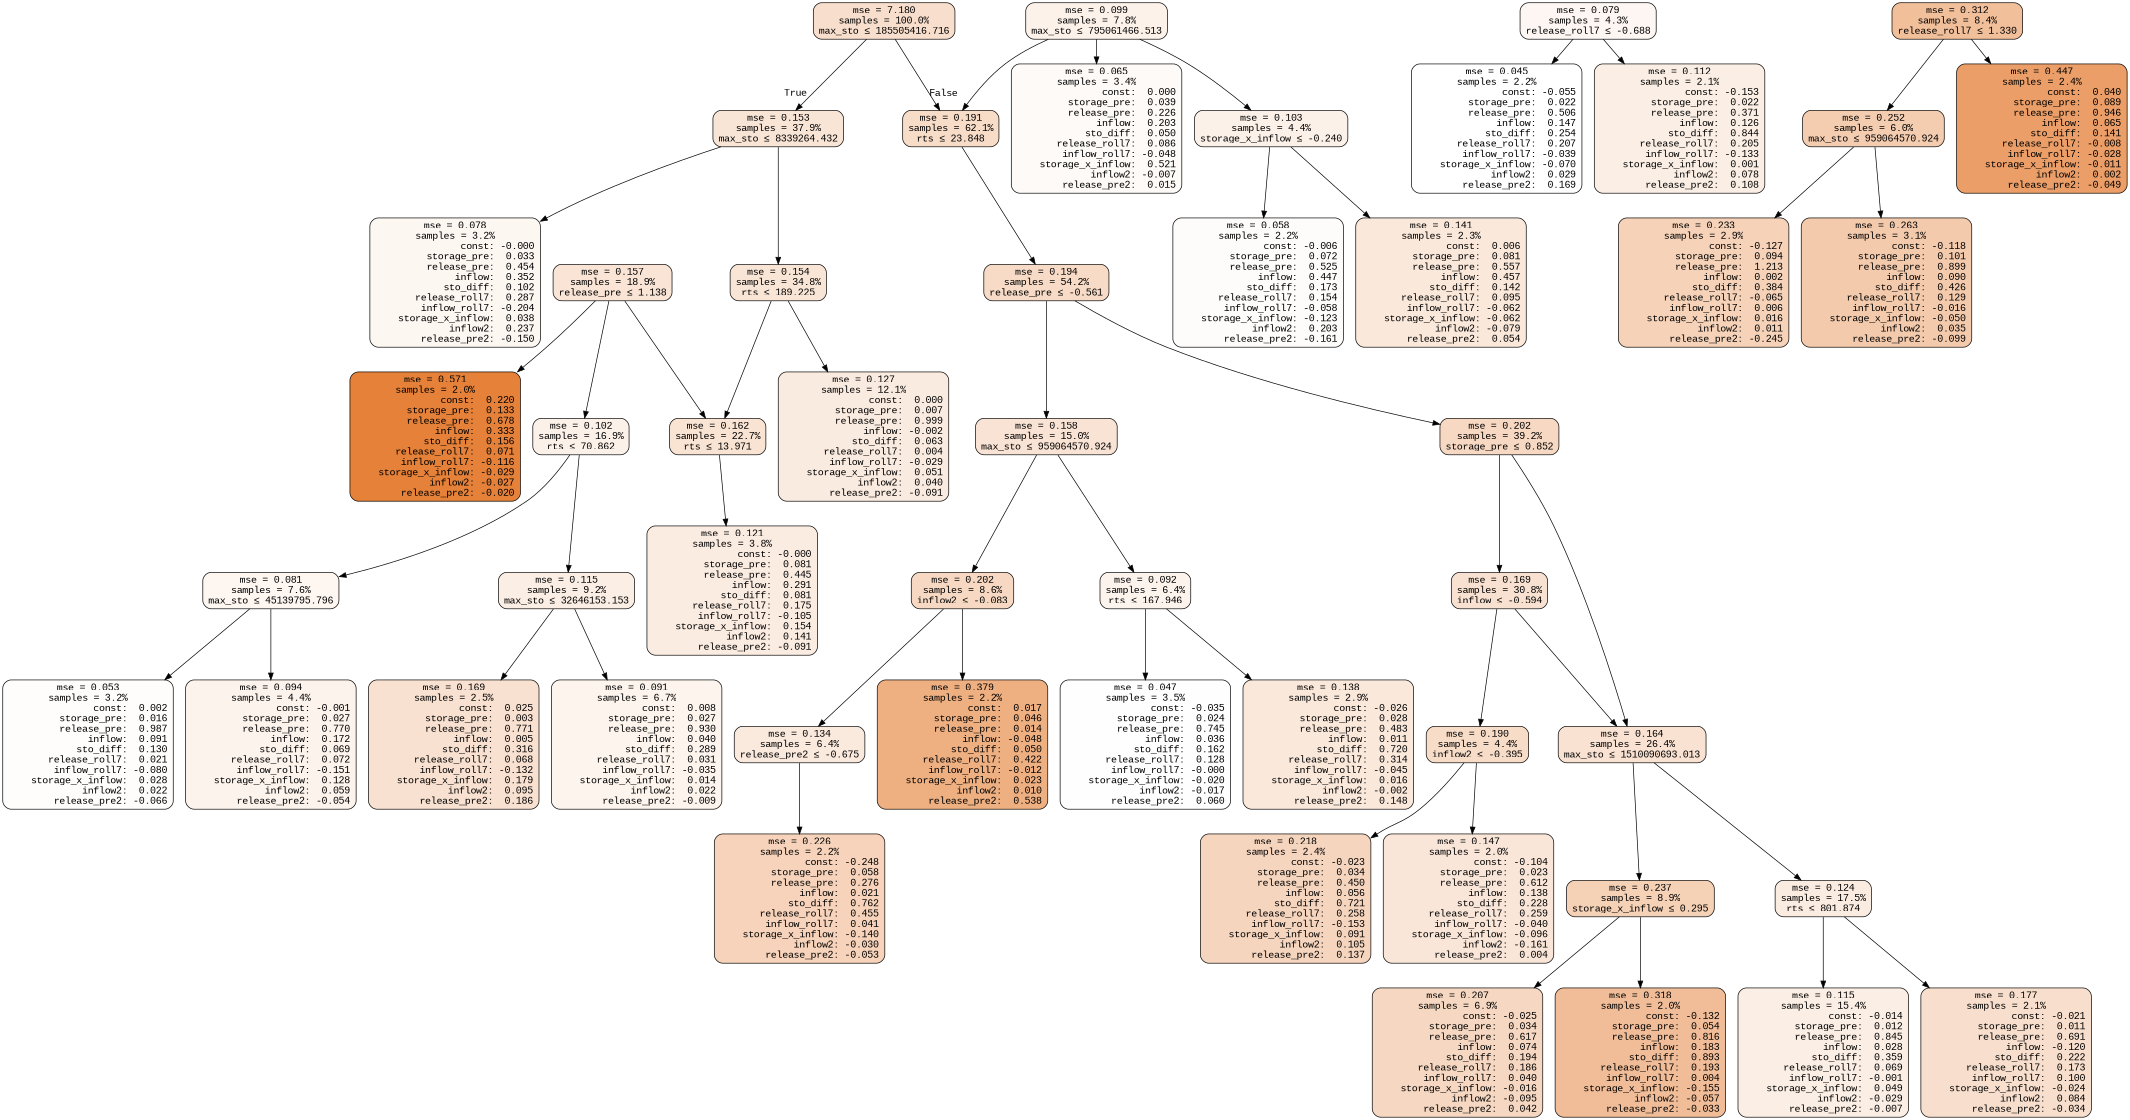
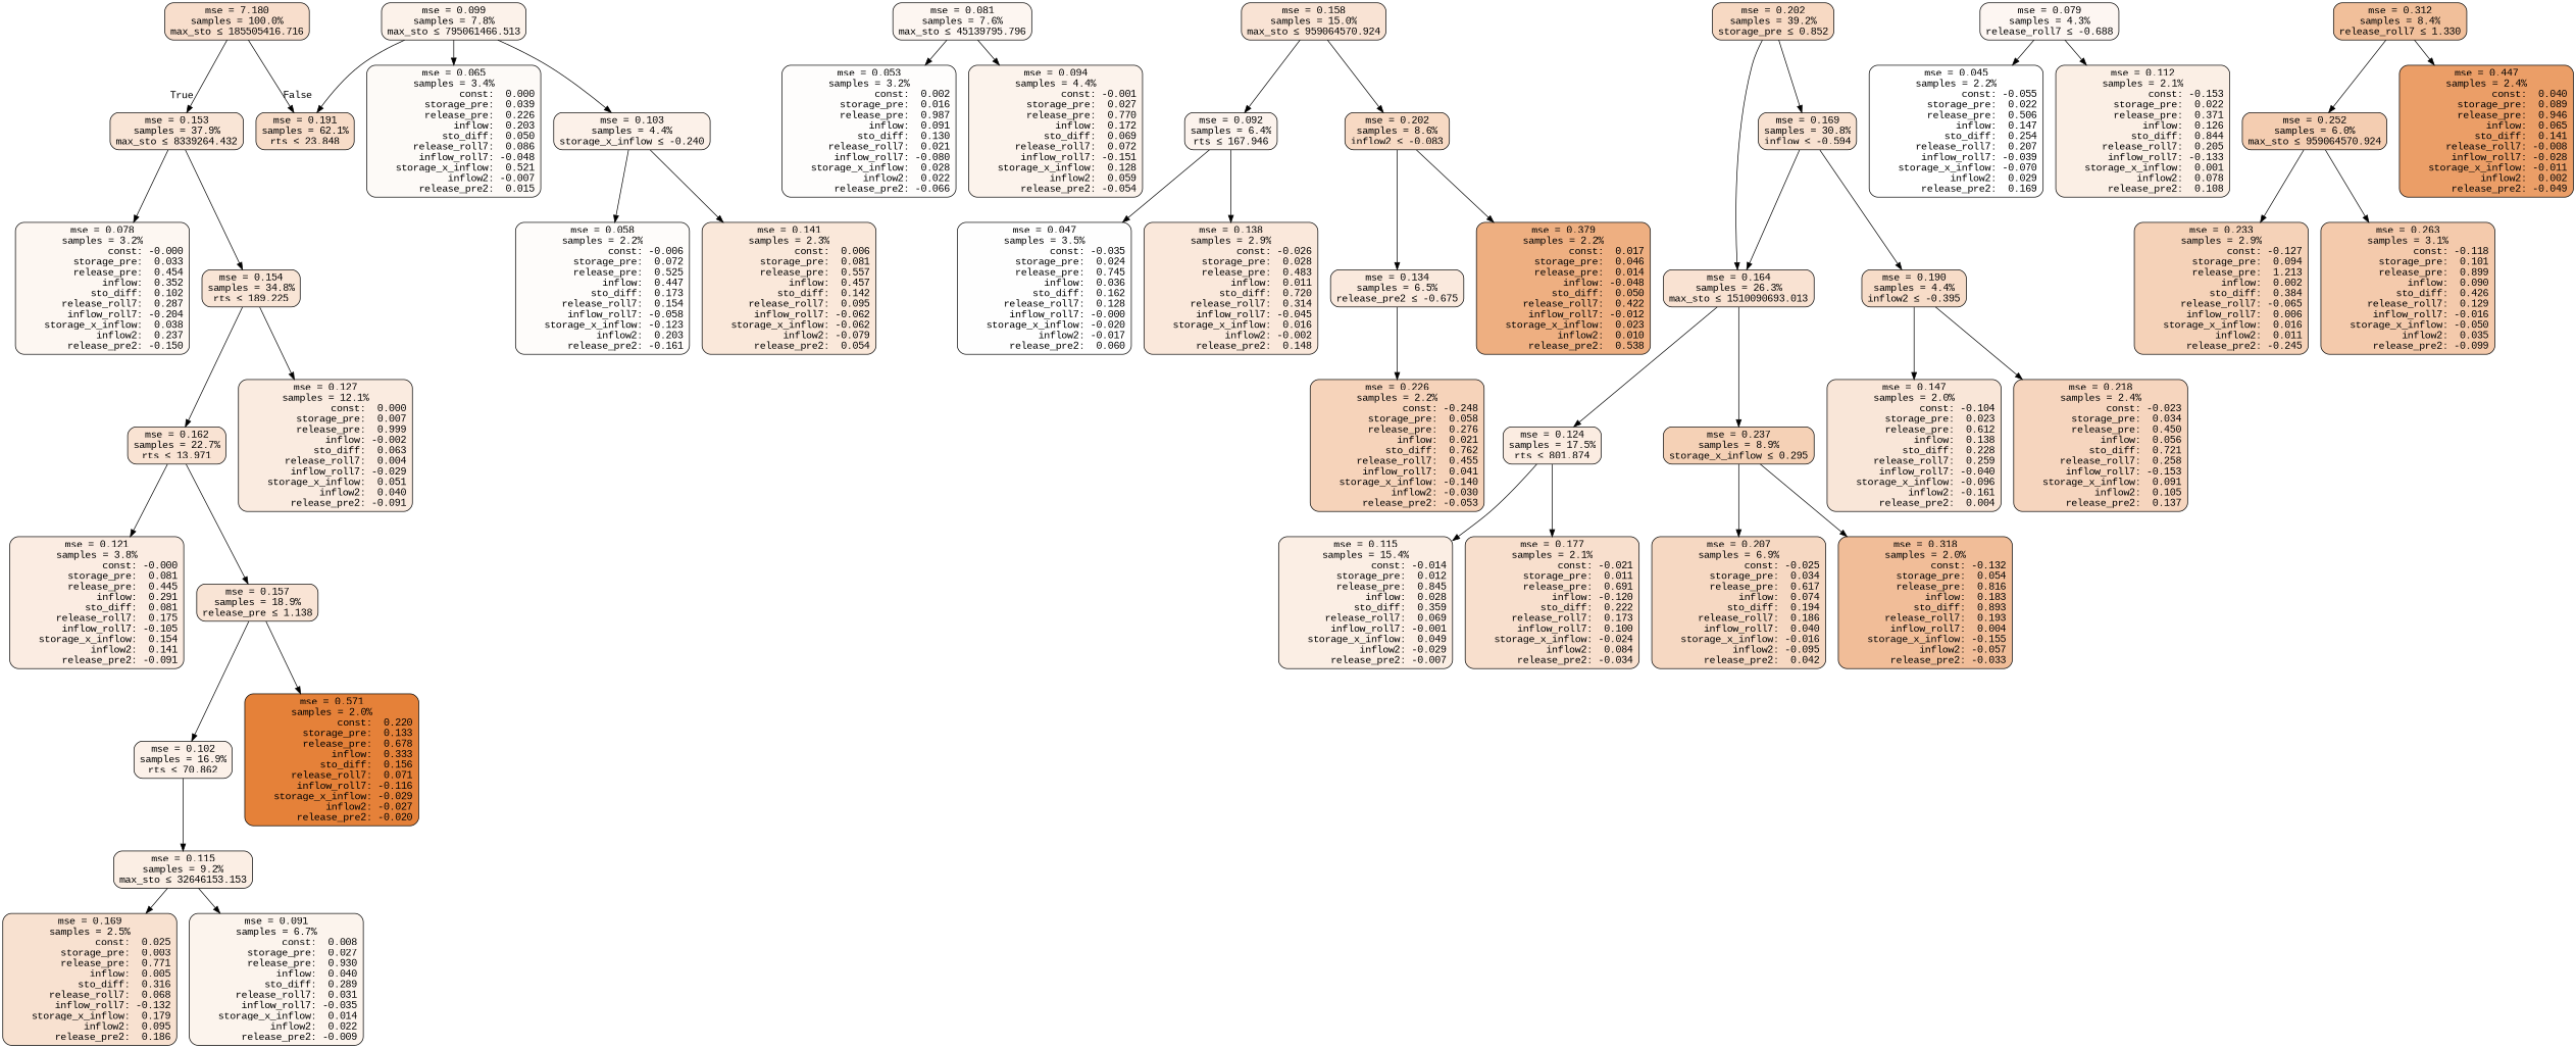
  digraph {
    fontname="Liberation Mono"
    node [color=black fillcolor="#f9e5d6" fontname="Liberation Mono" shape=rectangle style="filled, rounded"]
    edge [fontname="Liberation Mono"]
    n1 [fillcolor="#f8decc" label="mse = 7.180\nsamples = 100.0%\nmax_sto &le; 185505416.716"]
    n2 [label="mse = 0.153\nsamples = 37.9%\nmax_sto &le; 8339264.432"]
    n3 [fillcolor="#f7dcc8" label="mse = 0.191\nsamples = 62.1%\nrts &le; 23.848"]
    n4 [fillcolor="#fdf7f2" label="mse = 0.078\nsamples = 3.2%\n               const: -0.000\n         storage_pre:  0.033\n         release_pre:  0.454\n              inflow:  0.352\n            sto_diff:  0.102\n       release_roll7:  0.287\n        inflow_roll7: -0.204\n    storage_x_inflow:  0.038\n             inflow2:  0.237\n        release_pre2: -0.150"]
    n5 [label="mse = 0.154\nsamples = 34.8%\nrts &le; 189.225"]
-   n6 [fillcolor="#f7dbc6" label="mse = 0.194\nsamples = 54.2%\nrelease_pre &le; -0.561"]
    n7 [fillcolor="#f9e3d3" label="mse = 0.162\nsamples = 22.7%\nrts &le; 13.971"]
    n8 [fillcolor="#faebe0" label="mse = 0.127\nsamples = 12.1%\n               const:  0.000\n         storage_pre:  0.007\n         release_pre:  0.999\n              inflow: -0.002\n            sto_diff:  0.063\n       release_roll7:  0.004\n        inflow_roll7: -0.029\n    storage_x_inflow:  0.051\n             inflow2:  0.040\n        release_pre2: -0.091"]
    n9 [fillcolor="#fbece2" label="mse = 0.121\nsamples = 3.8%\n               const: -0.000\n         storage_pre:  0.081\n         release_pre:  0.445\n              inflow:  0.291\n            sto_diff:  0.081\n       release_roll7:  0.175\n        inflow_roll7: -0.105\n    storage_x_inflow:  0.154\n             inflow2:  0.141\n        release_pre2: -0.091"]
    n10 [fillcolor="#f9e4d5" label="mse = 0.157\nsamples = 18.9%\nrelease_pre &le; 1.138"]
    n11 [fillcolor="#fcf1e9" label="mse = 0.102\nsamples = 16.9%\nrts &le; 70.862"]
    n12 [fillcolor="#e58139" label="mse = 0.571\nsamples = 2.0%\n               const:  0.220\n         storage_pre:  0.133\n         release_pre:  0.678\n              inflow:  0.333\n            sto_diff:  0.156\n       release_roll7:  0.071\n        inflow_roll7: -0.116\n    storage_x_inflow: -0.029\n             inflow2: -0.027\n        release_pre2: -0.020"]
    n13 [fillcolor="#fdf6f1" label="mse = 0.081\nsamples = 7.6%\nmax_sto &le; 45139795.796"]
    n14 [fillcolor="#fbeee4" label="mse = 0.115\nsamples = 9.2%\nmax_sto &le; 32646153.153"]
    n15 [fillcolor="#fefdfc" label="mse = 0.053\nsamples = 3.2%\n               const:  0.002\n         storage_pre:  0.016\n         release_pre:  0.987\n              inflow:  0.091\n            sto_diff:  0.130\n       release_roll7:  0.021\n        inflow_roll7: -0.080\n    storage_x_inflow:  0.028\n             inflow2:  0.022\n        release_pre2: -0.066"]
    n16 [fillcolor="#fcf3ec" label="mse = 0.094\nsamples = 4.4%\n               const: -0.001\n         storage_pre:  0.027\n         release_pre:  0.770\n              inflow:  0.172\n            sto_diff:  0.069\n       release_roll7:  0.072\n        inflow_roll7: -0.151\n    storage_x_inflow:  0.128\n             inflow2:  0.059\n        release_pre2: -0.054"]
    n17 [fillcolor="#f8e1d0" label="mse = 0.169\nsamples = 2.5%\n               const:  0.025\n         storage_pre:  0.003\n         release_pre:  0.771\n              inflow:  0.005\n            sto_diff:  0.316\n       release_roll7:  0.068\n        inflow_roll7: -0.132\n    storage_x_inflow:  0.179\n             inflow2:  0.095\n        release_pre2:  0.186"]
    n18 [fillcolor="#fcf4ed" label="mse = 0.091\nsamples = 6.7%\n               const:  0.008\n         storage_pre:  0.027\n         release_pre:  0.930\n              inflow:  0.040\n            sto_diff:  0.289\n       release_roll7:  0.031\n        inflow_roll7: -0.035\n    storage_x_inflow:  0.014\n             inflow2:  0.022\n        release_pre2: -0.009"]
    n19 [fillcolor="#fcf2ea" label="mse = 0.099\nsamples = 7.8%\nmax_sto &le; 795061466.513"]
    n20 [fillcolor="#fdfaf7" label="mse = 0.065\nsamples = 3.4%\n               const:  0.000\n         storage_pre:  0.039\n         release_pre:  0.226\n              inflow:  0.203\n            sto_diff:  0.050\n       release_roll7:  0.086\n        inflow_roll7: -0.048\n    storage_x_inflow:  0.521\n             inflow2: -0.007\n        release_pre2:  0.015"]
    n21 [fillcolor="#fcf1e9" label="mse = 0.103\nsamples = 4.4%\nstorage_x_inflow &le; -0.240"]
    n22 [fillcolor="#f9e3d4" label="mse = 0.158\nsamples = 15.0%\nmax_sto &le; 959064570.924"]
    n23 [fillcolor="#f7d9c3" label="mse = 0.202\nsamples = 39.2%\nstorage_pre &le; 0.852"]
    n24 [fillcolor="#fefcfa" label="mse = 0.058\nsamples = 2.2%\n               const: -0.006\n         storage_pre:  0.072\n         release_pre:  0.525\n              inflow:  0.447\n            sto_diff:  0.173\n       release_roll7:  0.154\n        inflow_roll7: -0.058\n    storage_x_inflow: -0.123\n             inflow2:  0.203\n        release_pre2: -0.161"]
    n25 [fillcolor="#fae8da" label="mse = 0.141\nsamples = 2.3%\n               const:  0.006\n         storage_pre:  0.081\n         release_pre:  0.557\n              inflow:  0.457\n            sto_diff:  0.142\n       release_roll7:  0.095\n        inflow_roll7: -0.062\n    storage_x_inflow: -0.062\n             inflow2: -0.079\n        release_pre2:  0.054"]
    n26 [fillcolor="#fcf3ed" label="mse = 0.092\nsamples = 6.4%\nrts &le; 167.946"]
    n27 [fillcolor="#f7d9c3" label="mse = 0.202\nsamples = 8.6%\ninflow2 &le; -0.083"]
    n28 [fillcolor="#f8e1d0" label="mse = 0.169\nsamples = 30.8%\ninflow &le; -0.594"]
-   n29 [fillcolor="#f9e2d2" label="mse = 0.164\nsamples = 26.4%\nmax_sto &le; 1510090693.013"]
+   n29 [fillcolor="#f9e2d2" label="mse = 0.164\nsamples = 26.3%\nmax_sto &le; 1510090693.013"]
    n30 [fillcolor="#fefefe" label="mse = 0.047\nsamples = 3.5%\n               const: -0.035\n         storage_pre:  0.024\n         release_pre:  0.745\n              inflow:  0.036\n            sto_diff:  0.162\n       release_roll7:  0.128\n        inflow_roll7: -0.000\n    storage_x_inflow: -0.020\n             inflow2: -0.017\n        release_pre2:  0.060"]
    n31 [fillcolor="#fae8db" label="mse = 0.138\nsamples = 2.9%\n               const: -0.026\n         storage_pre:  0.028\n         release_pre:  0.483\n              inflow:  0.011\n            sto_diff:  0.720\n       release_roll7:  0.314\n        inflow_roll7: -0.045\n    storage_x_inflow:  0.016\n             inflow2: -0.002\n        release_pre2:  0.148"]
-   n32 [fillcolor="#fae9dd" label="mse = 0.134\nsamples = 6.4%\nrelease_pre2 &le; -0.675"]
+   n32 [fillcolor="#fae9dd" label="mse = 0.134\nsamples = 6.5%\nrelease_pre2 &le; -0.675"]
    n33 [fillcolor="#eeaf81" label="mse = 0.379\nsamples = 2.2%\n               const:  0.017\n         storage_pre:  0.046\n         release_pre:  0.014\n              inflow: -0.048\n            sto_diff:  0.050\n       release_roll7:  0.422\n        inflow_roll7: -0.012\n    storage_x_inflow:  0.023\n             inflow2:  0.010\n        release_pre2:  0.538"]
    n34 [fillcolor="#f6d3ba" label="mse = 0.226\nsamples = 2.2%\n               const: -0.248\n         storage_pre:  0.058\n         release_pre:  0.276\n              inflow:  0.021\n            sto_diff:  0.762\n       release_roll7:  0.455\n        inflow_roll7:  0.041\n    storage_x_inflow: -0.140\n             inflow2: -0.030\n        release_pre2: -0.053"]
    n35 [fillcolor="#fdf6f2" label="mse = 0.079\nsamples = 4.3%\nrelease_roll7 &le; -0.688"]
    n36 [fillcolor="#ffffff" label="mse = 0.045\nsamples = 2.2%\n               const: -0.055\n         storage_pre:  0.022\n         release_pre:  0.506\n              inflow:  0.147\n            sto_diff:  0.254\n       release_roll7:  0.207\n        inflow_roll7: -0.039\n    storage_x_inflow: -0.070\n             inflow2:  0.029\n        release_pre2:  0.169"]
    n37 [fillcolor="#fbefe5" label="mse = 0.112\nsamples = 2.1%\n               const: -0.153\n         storage_pre:  0.022\n         release_pre:  0.371\n              inflow:  0.126\n            sto_diff:  0.844\n       release_roll7:  0.205\n        inflow_roll7: -0.133\n    storage_x_inflow:  0.001\n             inflow2:  0.078\n        release_pre2:  0.108"]
    n38 [fillcolor="#f7dcc8" label="mse = 0.190\nsamples = 4.4%\ninflow2 &le; -0.395"]
    n39 [fillcolor="#f1bf9a" label="mse = 0.312\nsamples = 8.4%\nrelease_roll7 &le; 1.330"]
    n40 [fillcolor="#f4cdb1" label="mse = 0.252\nsamples = 6.0%\nmax_sto &le; 959064570.924"]
    n41 [fillcolor="#eb9e67" label="mse = 0.447\nsamples = 2.4%\n               const:  0.040\n         storage_pre:  0.089\n         release_pre:  0.946\n              inflow:  0.065\n            sto_diff:  0.141\n       release_roll7: -0.008\n        inflow_roll7: -0.028\n    storage_x_inflow: -0.011\n             inflow2:  0.002\n        release_pre2: -0.049"]
    n42 [fillcolor="#f9e6d8" label="mse = 0.147\nsamples = 2.0%\n               const: -0.104\n         storage_pre:  0.023\n         release_pre:  0.612\n              inflow:  0.138\n            sto_diff:  0.228\n       release_roll7:  0.259\n        inflow_roll7: -0.040\n    storage_x_inflow: -0.096\n             inflow2: -0.161\n        release_pre2:  0.004"]
    n43 [fillcolor="#f6d5be" label="mse = 0.218\nsamples = 2.4%\n               const: -0.023\n         storage_pre:  0.034\n         release_pre:  0.450\n              inflow:  0.056\n            sto_diff:  0.721\n       release_roll7:  0.258\n        inflow_roll7: -0.153\n    storage_x_inflow:  0.091\n             inflow2:  0.105\n        release_pre2:  0.137"]
    n44 [fillcolor="#fbece1" label="mse = 0.124\nsamples = 17.5%\nrts &le; 801.874"]
    n45 [fillcolor="#f5d1b6" label="mse = 0.237\nsamples = 8.9%\nstorage_x_inflow &le; 0.295"]
    n46 [fillcolor="#fbeee4" label="mse = 0.115\nsamples = 15.4%\n               const: -0.014\n         storage_pre:  0.012\n         release_pre:  0.845\n              inflow:  0.028\n            sto_diff:  0.359\n       release_roll7:  0.069\n        inflow_roll7: -0.001\n    storage_x_inflow:  0.049\n             inflow2: -0.029\n        release_pre2: -0.007"]
    n47 [fillcolor="#f8dfcd" label="mse = 0.177\nsamples = 2.1%\n               const: -0.021\n         storage_pre:  0.011\n         release_pre:  0.691\n              inflow: -0.120\n            sto_diff:  0.222\n       release_roll7:  0.173\n        inflow_roll7:  0.100\n    storage_x_inflow: -0.024\n             inflow2:  0.084\n        release_pre2: -0.034"]
    n48 [fillcolor="#f6d8c2" label="mse = 0.207\nsamples = 6.9%\n               const: -0.025\n         storage_pre:  0.034\n         release_pre:  0.617\n              inflow:  0.074\n            sto_diff:  0.194\n       release_roll7:  0.186\n        inflow_roll7:  0.040\n    storage_x_inflow: -0.016\n             inflow2: -0.095\n        release_pre2:  0.042"]
    n49 [fillcolor="#f1bd98" label="mse = 0.318\nsamples = 2.0%\n               const: -0.132\n         storage_pre:  0.054\n         release_pre:  0.816\n              inflow:  0.183\n            sto_diff:  0.893\n       release_roll7:  0.193\n        inflow_roll7:  0.004\n    storage_x_inflow: -0.155\n             inflow2: -0.057\n        release_pre2: -0.033"]
    n50 [fillcolor="#f5d2b8" label="mse = 0.233\nsamples = 2.9%\n               const: -0.127\n         storage_pre:  0.094\n         release_pre:  1.213\n              inflow:  0.002\n            sto_diff:  0.384\n       release_roll7: -0.065\n        inflow_roll7:  0.006\n    storage_x_inflow:  0.016\n             inflow2:  0.011\n        release_pre2: -0.245"]
    n51 [fillcolor="#f4caac" label="mse = 0.263\nsamples = 3.1%\n               const: -0.118\n         storage_pre:  0.101\n         release_pre:  0.899\n              inflow:  0.090\n            sto_diff:  0.426\n       release_roll7:  0.129\n        inflow_roll7: -0.016\n    storage_x_inflow: -0.050\n             inflow2:  0.035\n        release_pre2: -0.099"]
    n1 -> n2 [headlabel=True labelangle=45 labeldistance=2.5]
    n1 -> n3 [headlabel=False labelangle=-45 labeldistance=2.5]
    n2 -> n4
    n2 -> n5
-   n3 -> n6
    n5 -> n7
    n5 -> n8
-   n6 -> n22
-   n6 -> n23
    n7 -> n9
-   n10 -> n7
+   n7 -> n10
    n10 -> n11
    n10 -> n12
-   n11 -> n13
    n11 -> n14
    n13 -> n15
    n13 -> n16
    n14 -> n17
    n14 -> n18
    n19 -> n3
    n19 -> n20
    n19 -> n21
    n21 -> n24
    n21 -> n25
    n22 -> n26
    n22 -> n27
    n23 -> n28
    n23 -> n29
    n26 -> n30
    n26 -> n31
    n27 -> n32
    n27 -> n33
    n28 -> n29
    n28 -> n38
    n29 -> n44
    n29 -> n45
    n32 -> n34
    n35 -> n36
    n35 -> n37
    n38 -> n42
    n38 -> n43
    n39 -> n40
    n39 -> n41
    n40 -> n50
    n40 -> n51
    n44 -> n46
    n44 -> n47
    n45 -> n48
    n45 -> n49
  }
